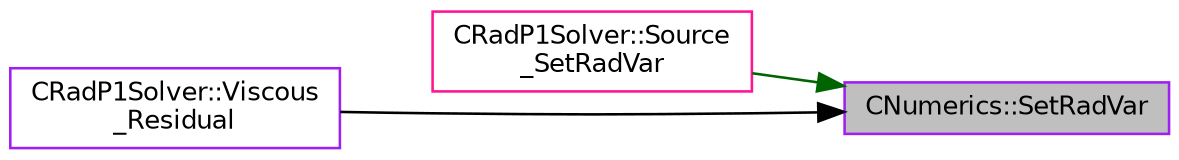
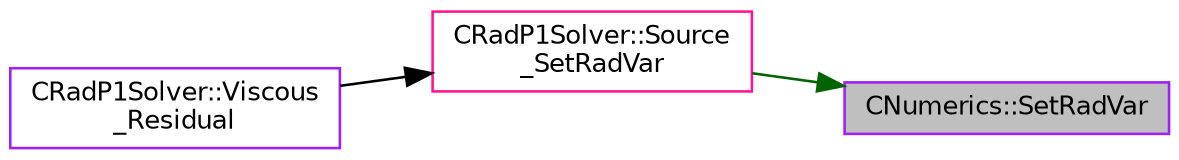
  digraph {
    rankdir=RL
    node [color=purple fillcolor=white fontname=Helvetica fontsize=10 shape=record style=filled]
    edge [dir=back fontname=Helvetica fontsize=10 labelfontname=Helvetica labelfontsize=10 style=solid]
    n1 [fillcolor=grey75 fontcolor=black height=0.2 label="CNumerics::SetRadVar" width=0.4]
    n2 [color=deeppink height=0.2 label="CRadP1Solver::Source\l_SetRadVar" width=0.4]
    n3 [height=0.2 label="CRadP1Solver::Viscous\l_Residual" width=0.4]
    n1 -> n2 [color=darkgreen]
-   n1 -> n3 [color=black]
+   n2 -> n3 [color=black]
  }
